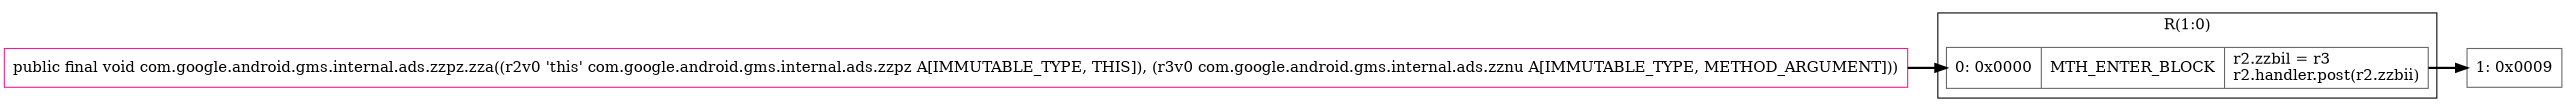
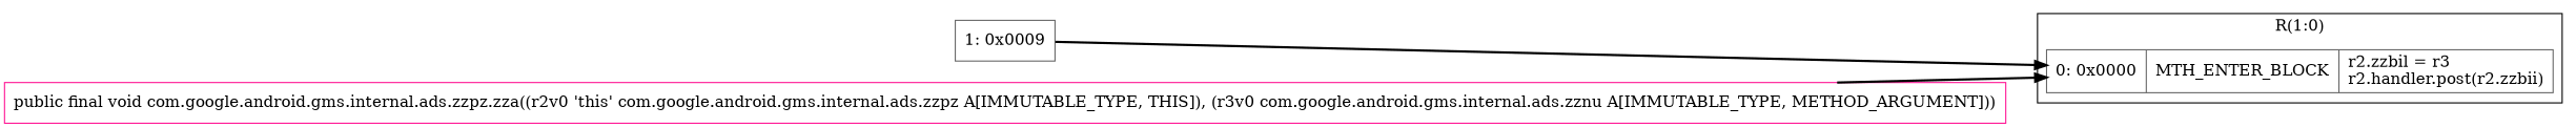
  digraph {
    rankdir=LR
    node [color=gray40 shape=record]
    edge [style=bold arrowhead=normal]
    n1 [label="{0\:\ 0x0000|MTH_ENTER_BLOCK\l|r2.zzbil = r3\lr2.handler.post(r2.zzbii)\l}"]
    n2 [label="{1\:\ 0x0009}"]
    n3 [label="{public final void com.google.android.gms.internal.ads.zzpz.zza((r2v0 'this' com.google.android.gms.internal.ads.zzpz A[IMMUTABLE_TYPE, THIS]), (r3v0 com.google.android.gms.internal.ads.zznu A[IMMUTABLE_TYPE, METHOD_ARGUMENT])) }" color=deeppink]
    subgraph cluster_1 {
      label="R(1:0)"
      n1
    }
-   n1 -> n2
+   n2 -> n1
    n3 -> n1
  }
